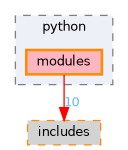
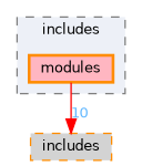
  digraph {
    compound=true
    node [color=darkorange fontname=Helvetica fontsize=10 shape=box]
    n1 [fillcolor=lightpink height=0.2 label=modules style="filled,bold" width=0.4]
    n2 [fillcolor=lightgrey height=0.2 label=includes style="filled,dashed" width=0.4]
    subgraph cluster_1 {
      bgcolor="#edf0f7"
      fontname=Helvetica
      fontsize=10
-     label=python
+     label=includes
      pencolor=grey50
      style="filled,dashed"
      n1
    }
    n1 -> n2 [color=red fontcolor=steelblue1 fontname=Helvetica fontsize=10 headlabel=10 labeldistance=1.5 labelfontname=Helvetica labelfontsize=10 style=solid]
  }
